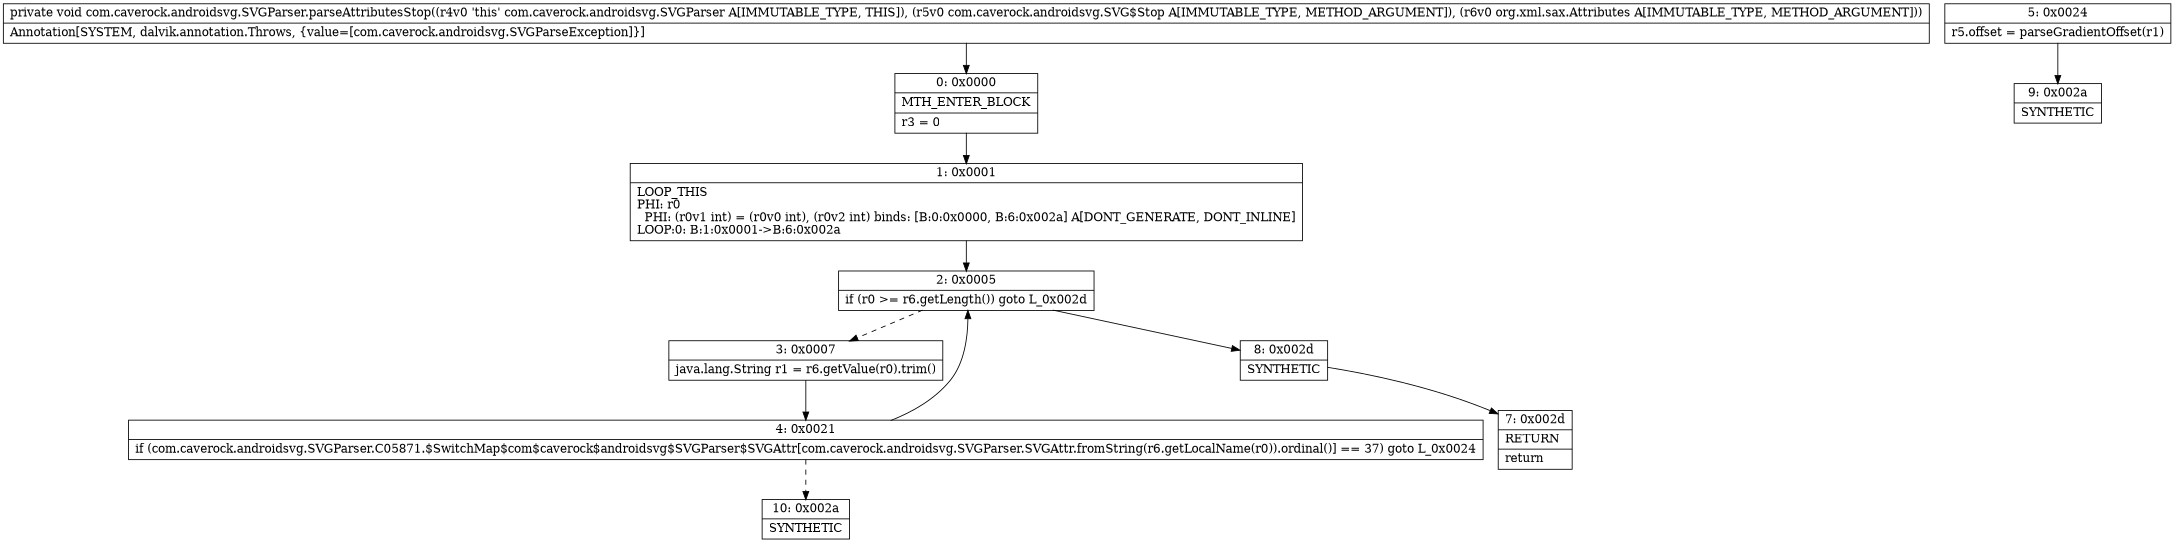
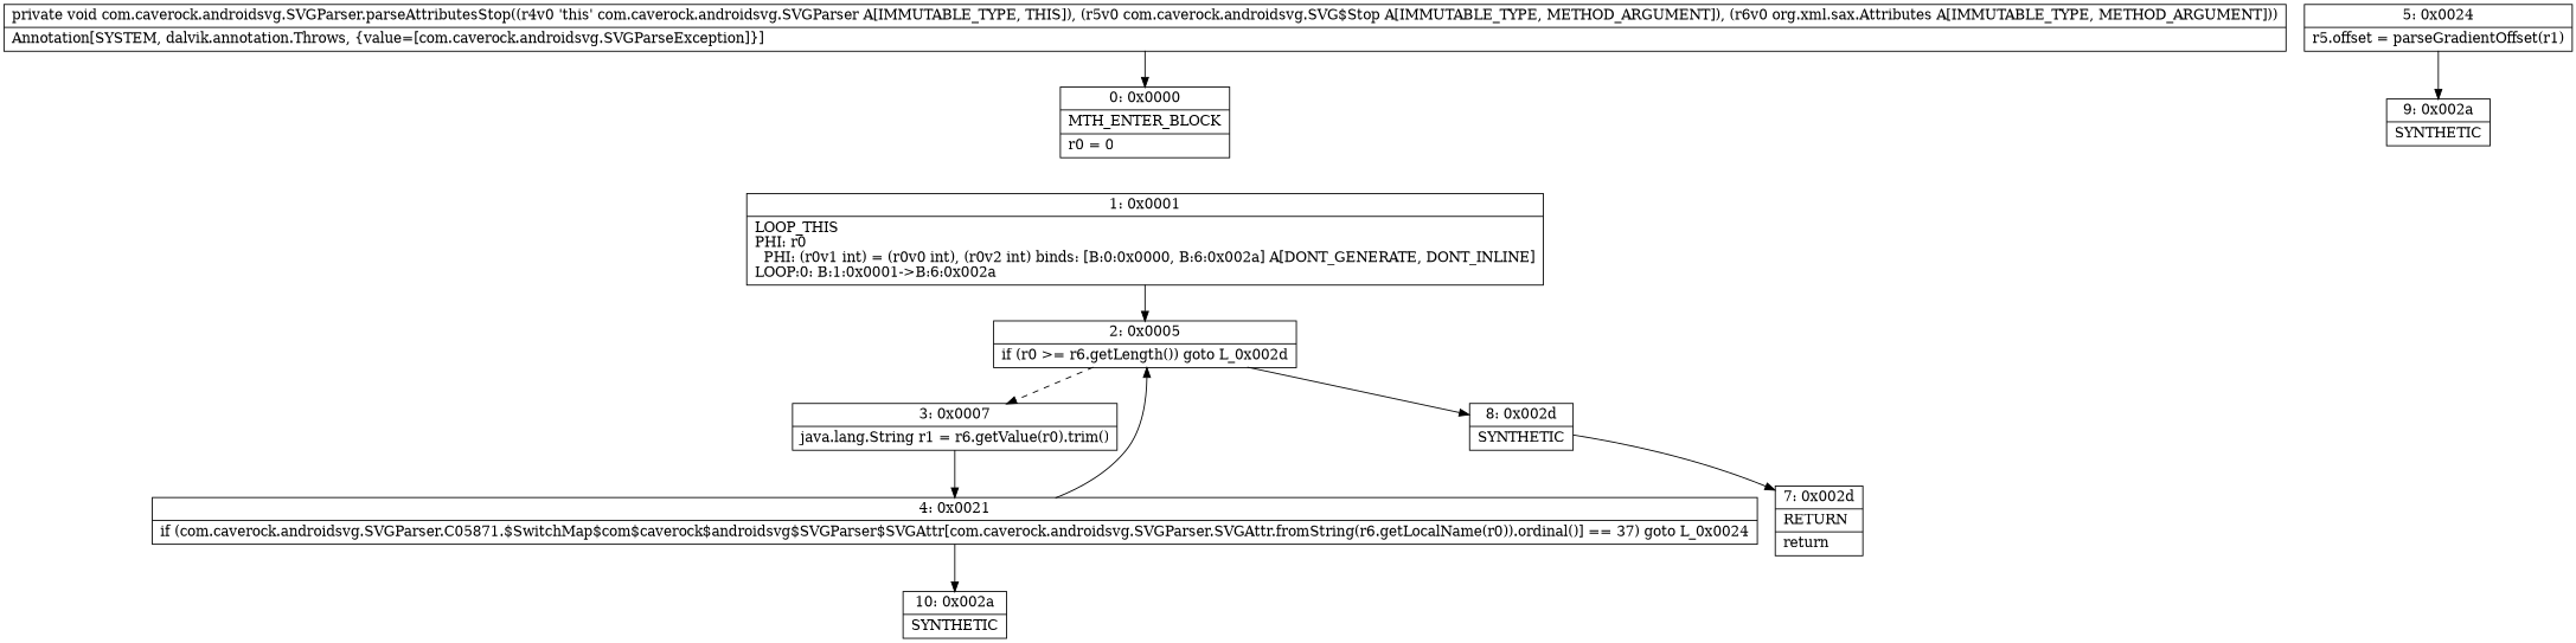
  digraph {
    node [shape=record]
-   n1 [label="{0\:\ 0x0000|MTH_ENTER_BLOCK\l|r3 = 0\l}"]
+   n1 [label="{0\:\ 0x0000|MTH_ENTER_BLOCK\l|r0 = 0\l}"]
    n2 [label="{1\:\ 0x0001|LOOP_THIS\lPHI: r0 \l  PHI: (r0v1 int) = (r0v0 int), (r0v2 int) binds: [B:0:0x0000, B:6:0x002a] A[DONT_GENERATE, DONT_INLINE]\lLOOP:0: B:1:0x0001\-\>B:6:0x002a\l}"]
    n3 [label="{2\:\ 0x0005|if (r0 \>= r6.getLength()) goto L_0x002d\l}"]
    n4 [label="{3\:\ 0x0007|java.lang.String r1 = r6.getValue(r0).trim()\l}"]
    n5 [label="{8\:\ 0x002d|SYNTHETIC\l}"]
    n6 [label="{4\:\ 0x0021|if (com.caverock.androidsvg.SVGParser.C05871.$SwitchMap$com$caverock$androidsvg$SVGParser$SVGAttr[com.caverock.androidsvg.SVGParser.SVGAttr.fromString(r6.getLocalName(r0)).ordinal()] == 37) goto L_0x0024\l}"]
    n7 [label="{7\:\ 0x002d|RETURN\l|return\l}"]
    n8 [label="{10\:\ 0x002a|SYNTHETIC\l}"]
    n9 [label="{5\:\ 0x0024|r5.offset = parseGradientOffset(r1)\l}"]
    n10 [label="{9\:\ 0x002a|SYNTHETIC\l}"]
    n11 [label="{private void com.caverock.androidsvg.SVGParser.parseAttributesStop((r4v0 'this' com.caverock.androidsvg.SVGParser A[IMMUTABLE_TYPE, THIS]), (r5v0 com.caverock.androidsvg.SVG$Stop A[IMMUTABLE_TYPE, METHOD_ARGUMENT]), (r6v0 org.xml.sax.Attributes A[IMMUTABLE_TYPE, METHOD_ARGUMENT]))  | Annotation[SYSTEM, dalvik.annotation.Throws, \{value=[com.caverock.androidsvg.SVGParseException]\}]\l}"]
-   n1 -> n2
    n2 -> n3
    n3 -> n4 [style=dashed]
    n3 -> n5
    n4 -> n6
    n5 -> n7
    n6 -> n3
-   n6 -> n8 [style=dashed]
+   n6 -> n8 [style=solid]
    n9 -> n10
    n11 -> n1
  }
